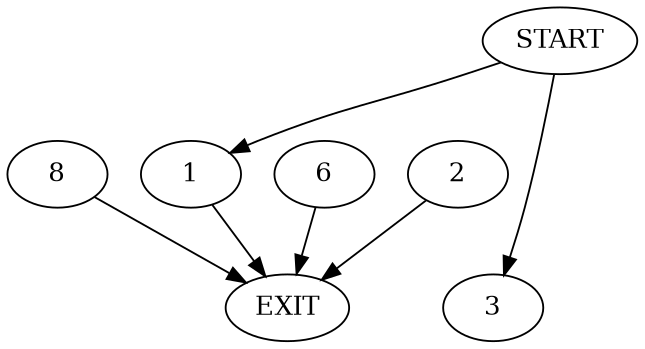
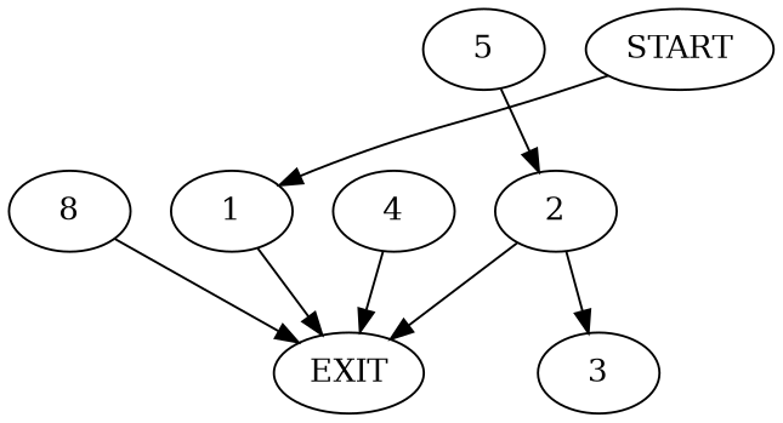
  digraph {
    n1 [label=START]
    1
    3
    n4 [label=EXIT]
    2
-   4 [label=6]
+   4
+   5
    n8 [label=8]
    n1 -> 1
-   n1 -> 3
+   2 -> 3
    1 -> n4
    2 -> n4
    4 -> n4
+   5 -> 2
    n8 -> n4
  }
